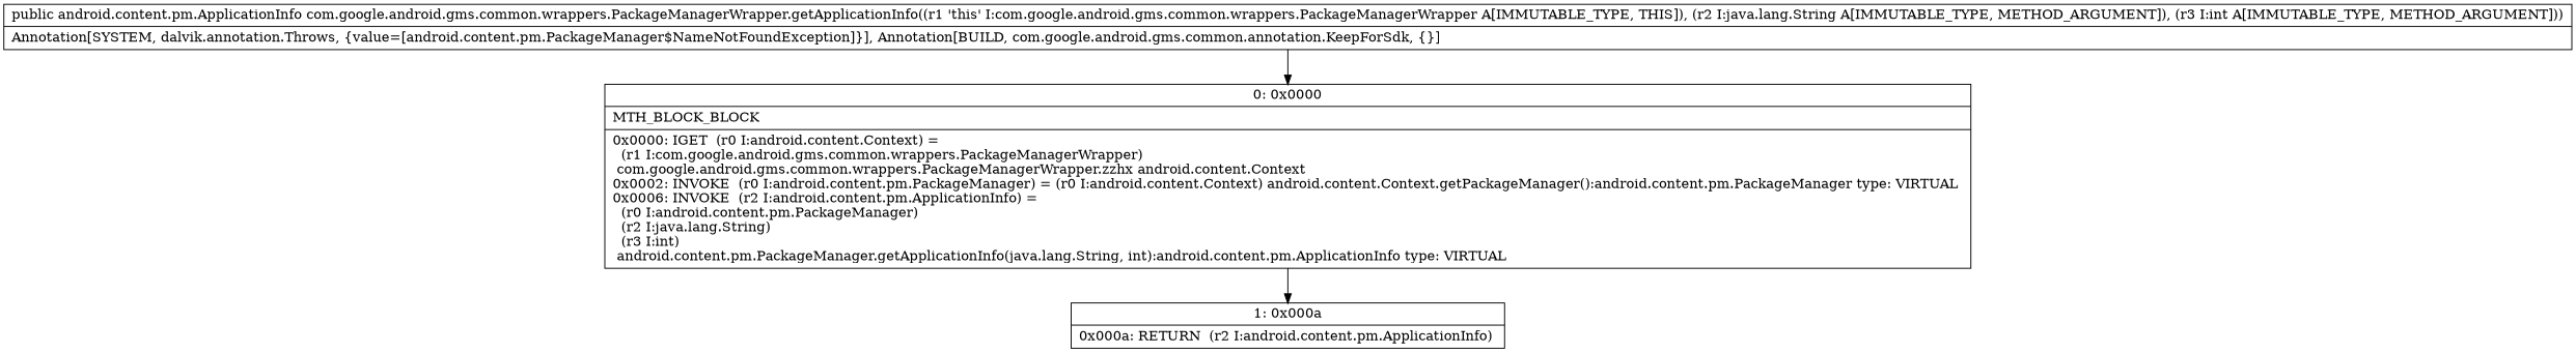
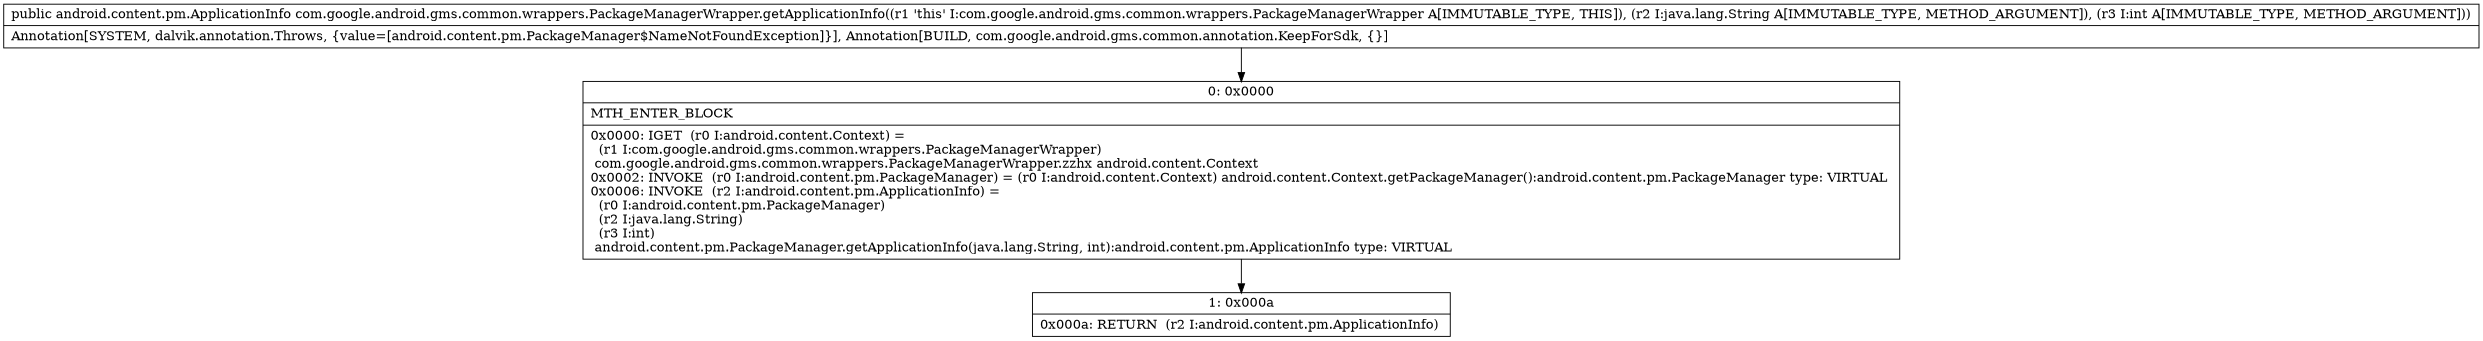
  digraph {
    node [shape=record]
-   n1 [label="{0\:\ 0x0000|MTH_BLOCK_BLOCK\l|0x0000: IGET  (r0 I:android.content.Context) = \l  (r1 I:com.google.android.gms.common.wrappers.PackageManagerWrapper)\l com.google.android.gms.common.wrappers.PackageManagerWrapper.zzhx android.content.Context \l0x0002: INVOKE  (r0 I:android.content.pm.PackageManager) = (r0 I:android.content.Context) android.content.Context.getPackageManager():android.content.pm.PackageManager type: VIRTUAL \l0x0006: INVOKE  (r2 I:android.content.pm.ApplicationInfo) = \l  (r0 I:android.content.pm.PackageManager)\l  (r2 I:java.lang.String)\l  (r3 I:int)\l android.content.pm.PackageManager.getApplicationInfo(java.lang.String, int):android.content.pm.ApplicationInfo type: VIRTUAL \l}"]
+   n1 [label="{0\:\ 0x0000|MTH_ENTER_BLOCK\l|0x0000: IGET  (r0 I:android.content.Context) = \l  (r1 I:com.google.android.gms.common.wrappers.PackageManagerWrapper)\l com.google.android.gms.common.wrappers.PackageManagerWrapper.zzhx android.content.Context \l0x0002: INVOKE  (r0 I:android.content.pm.PackageManager) = (r0 I:android.content.Context) android.content.Context.getPackageManager():android.content.pm.PackageManager type: VIRTUAL \l0x0006: INVOKE  (r2 I:android.content.pm.ApplicationInfo) = \l  (r0 I:android.content.pm.PackageManager)\l  (r2 I:java.lang.String)\l  (r3 I:int)\l android.content.pm.PackageManager.getApplicationInfo(java.lang.String, int):android.content.pm.ApplicationInfo type: VIRTUAL \l}"]
    n2 [label="{1\:\ 0x000a|0x000a: RETURN  (r2 I:android.content.pm.ApplicationInfo) \l}"]
    n3 [label="{public android.content.pm.ApplicationInfo com.google.android.gms.common.wrappers.PackageManagerWrapper.getApplicationInfo((r1 'this' I:com.google.android.gms.common.wrappers.PackageManagerWrapper A[IMMUTABLE_TYPE, THIS]), (r2 I:java.lang.String A[IMMUTABLE_TYPE, METHOD_ARGUMENT]), (r3 I:int A[IMMUTABLE_TYPE, METHOD_ARGUMENT]))  | Annotation[SYSTEM, dalvik.annotation.Throws, \{value=[android.content.pm.PackageManager$NameNotFoundException]\}], Annotation[BUILD, com.google.android.gms.common.annotation.KeepForSdk, \{\}]\l}"]
    n1 -> n2
    n3 -> n1
  }
